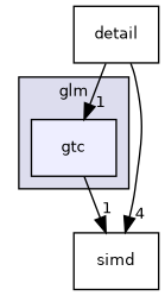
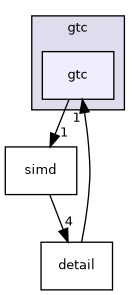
  digraph {
    compound=true
    node [fontname=Helvetica fontsize=10 shape=box]
    edge [headlabel=1 labeldistance=1.5 labelfontname=Helvetica labelfontsize=10]
    n1 [fillcolor="#eeeeff" label=gtc pencolor=black style=filled]
    n2 [label=simd]
    n3 [label=detail]
    subgraph cluster_1 {
      bgcolor="#ddddee"
      fontname=Helvetica
      fontsize=10
-     label=glm
+     label=gtc
      pencolor=black
      n1
    }
    n1 -> n2
    n3 -> n1
-   n3 -> n2 [headlabel=4]
+   n2 -> n3 [headlabel=4]
  }
